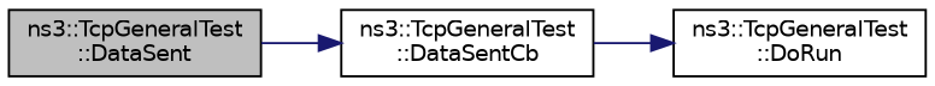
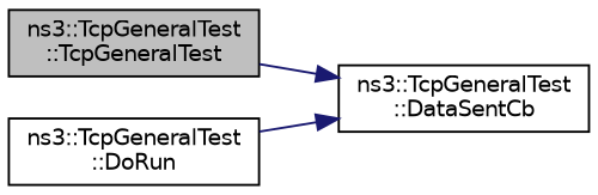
  digraph {
    rankdir=RL
    node [color=black fillcolor=white fontname=Helvetica fontsize=10 shape=record style=filled]
    edge [color=midnightblue dir=back fontname=Helvetica fontsize=10 labelfontname=Helvetica labelfontsize=10 style=solid]
-   n1 [fillcolor=grey75 fontcolor=black height=0.2 label="ns3::TcpGeneralTest\l::DataSent" width=0.4]
+   n1 [fillcolor=grey75 fontcolor=black height=0.2 label="ns3::TcpGeneralTest\l::TcpGeneralTest" width=0.4]
    n2 [height=0.2 label="ns3::TcpGeneralTest\l::DataSentCb" width=0.4]
    n3 [height=0.2 label="ns3::TcpGeneralTest\l::DoRun" width=0.4]
    n2 -> n1
-   n3 -> n2
+   n2 -> n3
  }
